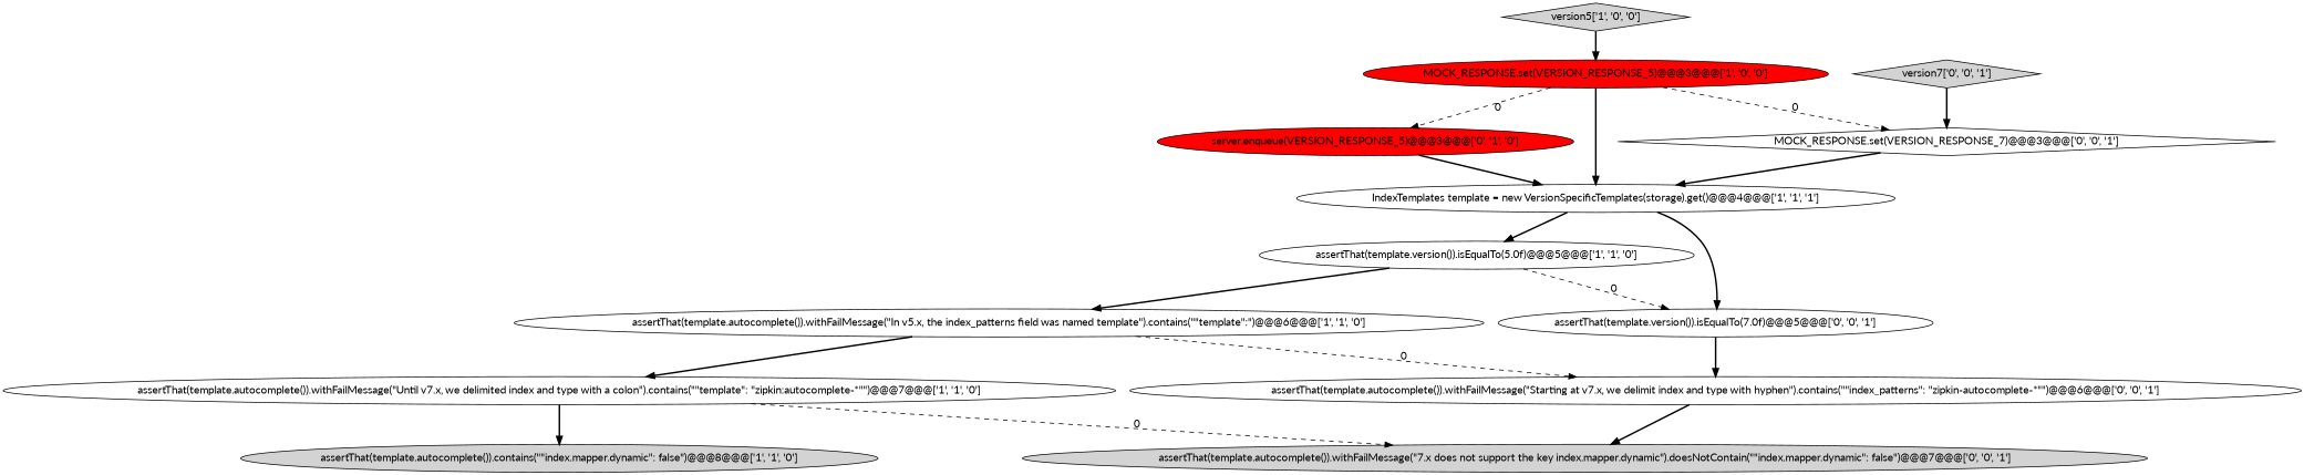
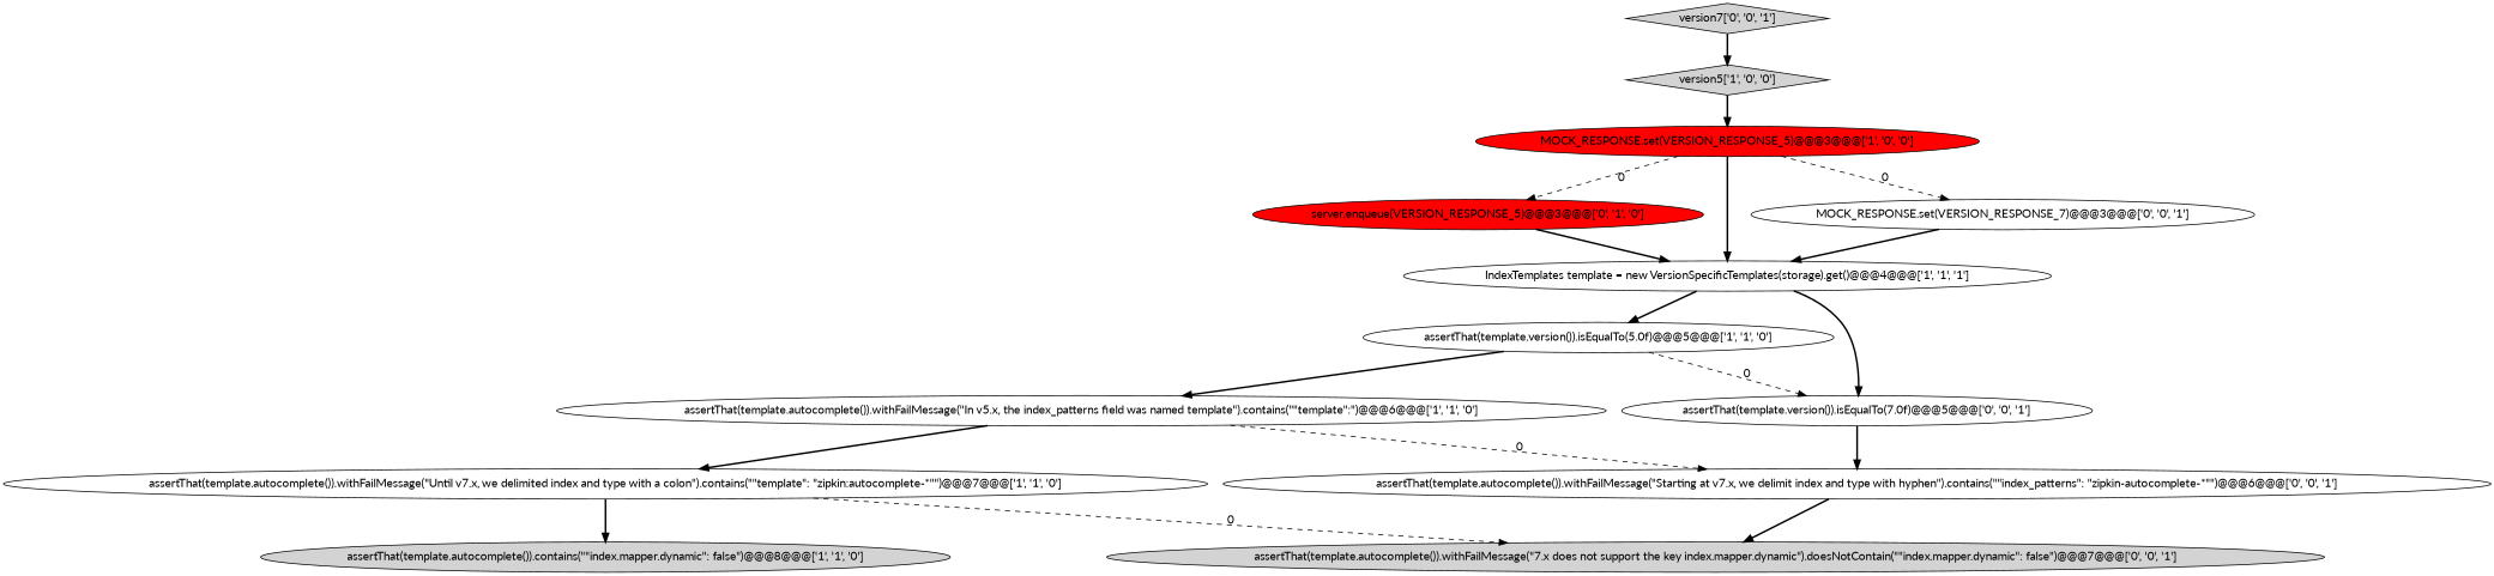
  digraph {
    fontname=Lato
    node [fillcolor=white fontname=Lato shape=ellipse style=filled]
    edge [fontname=Lato style=bold]
    n1 [fillcolor=lightgray label="assertThat(template.autocomplete()).contains(\"\"index.mapper.dynamic\": false\")@@@8@@@['1', '1', '0']"]
    n2 [label="IndexTemplates template = new VersionSpecificTemplates(storage).get()@@@4@@@['1', '1', '1']"]
    n3 [label="assertThat(template.version()).isEqualTo(5.0f)@@@5@@@['1', '1', '0']"]
    n4 [label="assertThat(template.version()).isEqualTo(7.0f)@@@5@@@['0', '0', '1']"]
    n5 [label="assertThat(template.autocomplete()).withFailMessage(\"In v5.x, the index_patterns field was named template\").contains(\"\"template\":\")@@@6@@@['1', '1', '0']"]
    n6 [label="assertThat(template.autocomplete()).withFailMessage(\"Starting at v7.x, we delimit index and type with hyphen\").contains(\"\"index_patterns\": \"zipkin-autocomplete-*\"\")@@@6@@@['0', '0', '1']"]
    n7 [label="assertThat(template.autocomplete()).withFailMessage(\"Until v7.x, we delimited index and type with a colon\").contains(\"\"template\": \"zipkin:autocomplete-*\"\")@@@7@@@['1', '1', '0']"]
    n8 [fillcolor=lightgray label="assertThat(template.autocomplete()).withFailMessage(\"7.x does not support the key index.mapper.dynamic\").doesNotContain(\"\"index.mapper.dynamic\": false\")@@@7@@@['0', '0', '1']"]
    n9 [fillcolor=red label="server.enqueue(VERSION_RESPONSE_5)@@@3@@@['0', '1', '0']"]
    n10 [fillcolor=red label="MOCK_RESPONSE.set(VERSION_RESPONSE_5)@@@3@@@['1', '0', '0']"]
-   n11 [label="MOCK_RESPONSE.set(VERSION_RESPONSE_7)@@@3@@@['0', '0', '1']" shape=diamond]
+   n11 [label="MOCK_RESPONSE.set(VERSION_RESPONSE_7)@@@3@@@['0', '0', '1']"]
    n12 [fillcolor=lightgray label="version7['0', '0', '1']" shape=diamond]
    n13 [fillcolor=lightgray label="version5['1', '0', '0']" shape=diamond]
    n2 -> n3
    n2 -> n4
    n3 -> n4 [label=0 style=dashed]
    n3 -> n5
    n4 -> n6
    n5 -> n6 [label=0 style=dashed]
    n5 -> n7
    n6 -> n8
    n7 -> n1
    n7 -> n8 [label=0 style=dashed]
    n9 -> n2
    n10 -> n2
    n10 -> n9 [label=0 style=dashed]
    n10 -> n11 [label=0 style=dashed]
    n11 -> n2
-   n12 -> n11
+   n12 -> n13
    n13 -> n10
  }
